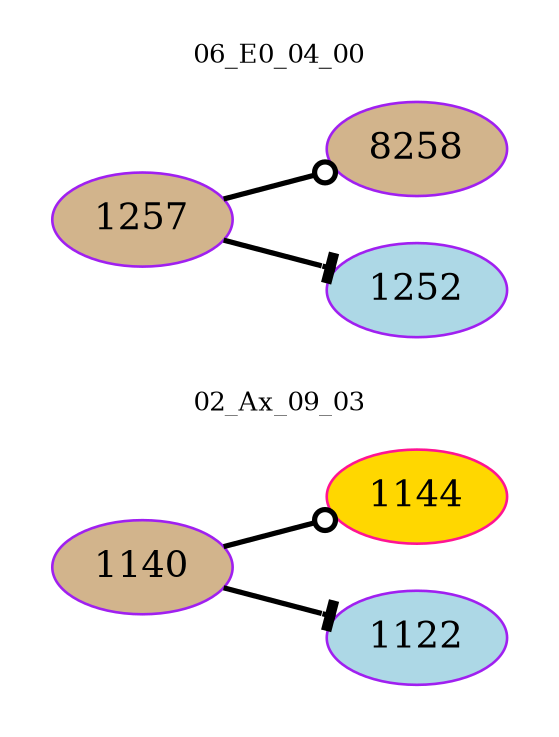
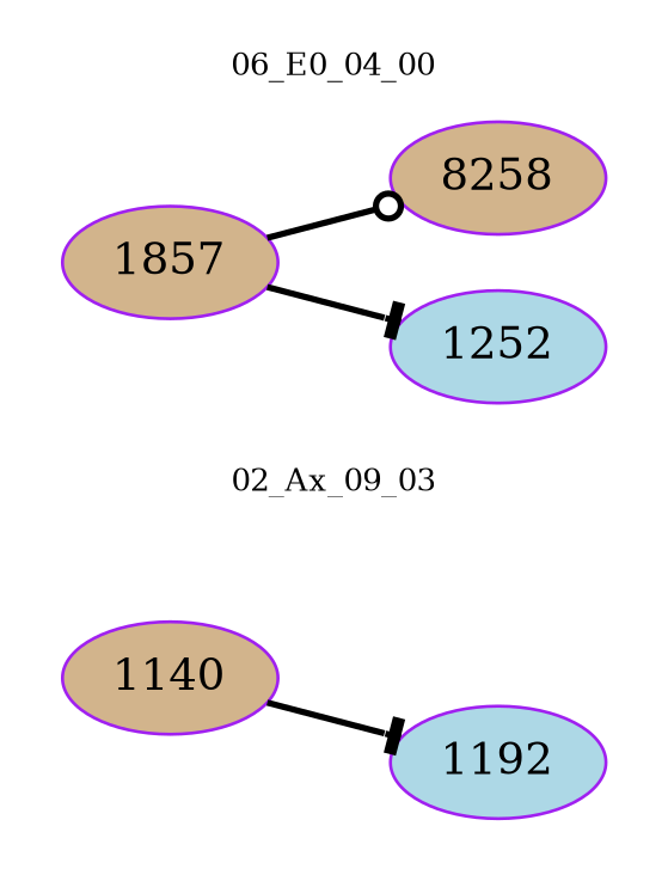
  digraph {
    rankdir=LR
    node [color=purple fillcolor=tan style=filled]
    edge [arrowhead=tee color=black style=bold]
    n1 [label=1140]
-   n2 [fillcolor=lightblue label=1122]
-   n3 [color=deeppink fillcolor=gold label=1144]
-   n4 [label=1257]
+   n2 [fillcolor=lightblue label=1192]
+   n4 [label=1857]
    n5 [fillcolor=lightblue label=1252]
    n6 [label=8258]
    subgraph cluster_1 {
      color=white
      fontsize=10
      label="02_Ax_09_03"
      n1
      n2
-     n3
    }
    subgraph cluster_2 {
      color=white
      fontsize=10
      label="06_E0_04_00"
      n4
      n5
      n6
    }
    n1 -> n2
-   n1 -> n3 [arrowhead=odot]
    n4 -> n5
    n4 -> n6 [arrowhead=odot]
  }
